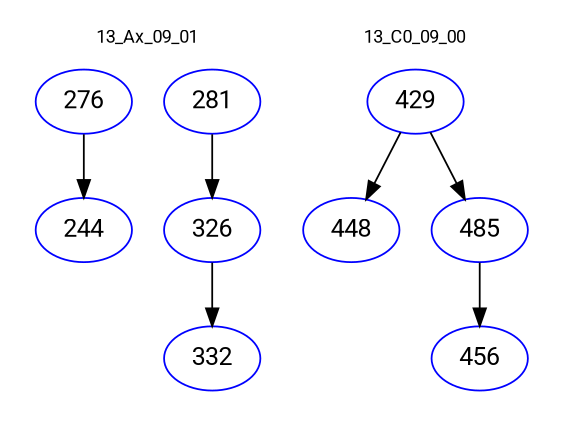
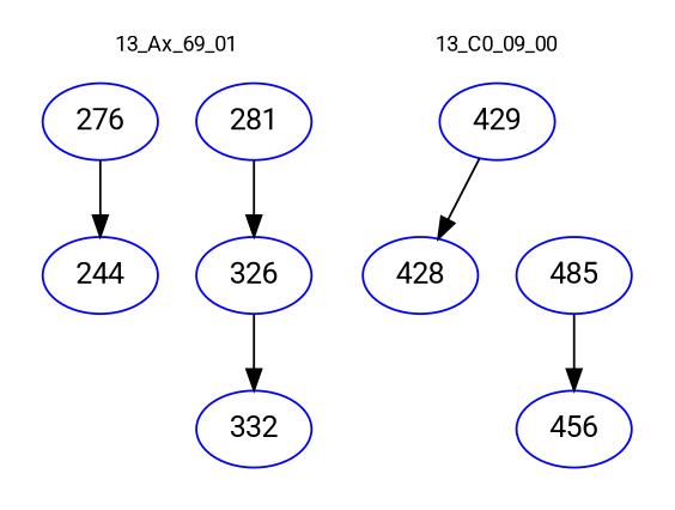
  digraph {
    fontname=Roboto
    node [color=blue fontname=Roboto]
    edge [color=black fontname=Roboto]
    n1 [label=281]
    n2 [label=276]
    n3 [label=326]
    n4 [label=244]
    n5 [label=332]
    n6 [label=429]
-   n7 [label=448]
+   n7 [label=428]
    n8 [label=485]
    n9 [label=456]
    subgraph cluster_1 {
      color=white
      fontsize=10
-     label="13_Ax_09_01"
+     label="13_Ax_69_01"
      n1
      n2
      n3
      n4
      n5
    }
    subgraph cluster_2 {
      color=white
      fontsize=10
      label="13_C0_09_00"
      n6
      n7
      n8
      n9
    }
    n1 -> n3
    n2 -> n4
    n3 -> n5
    n6 -> n7
-   n6 -> n8
    n8 -> n9
  }
